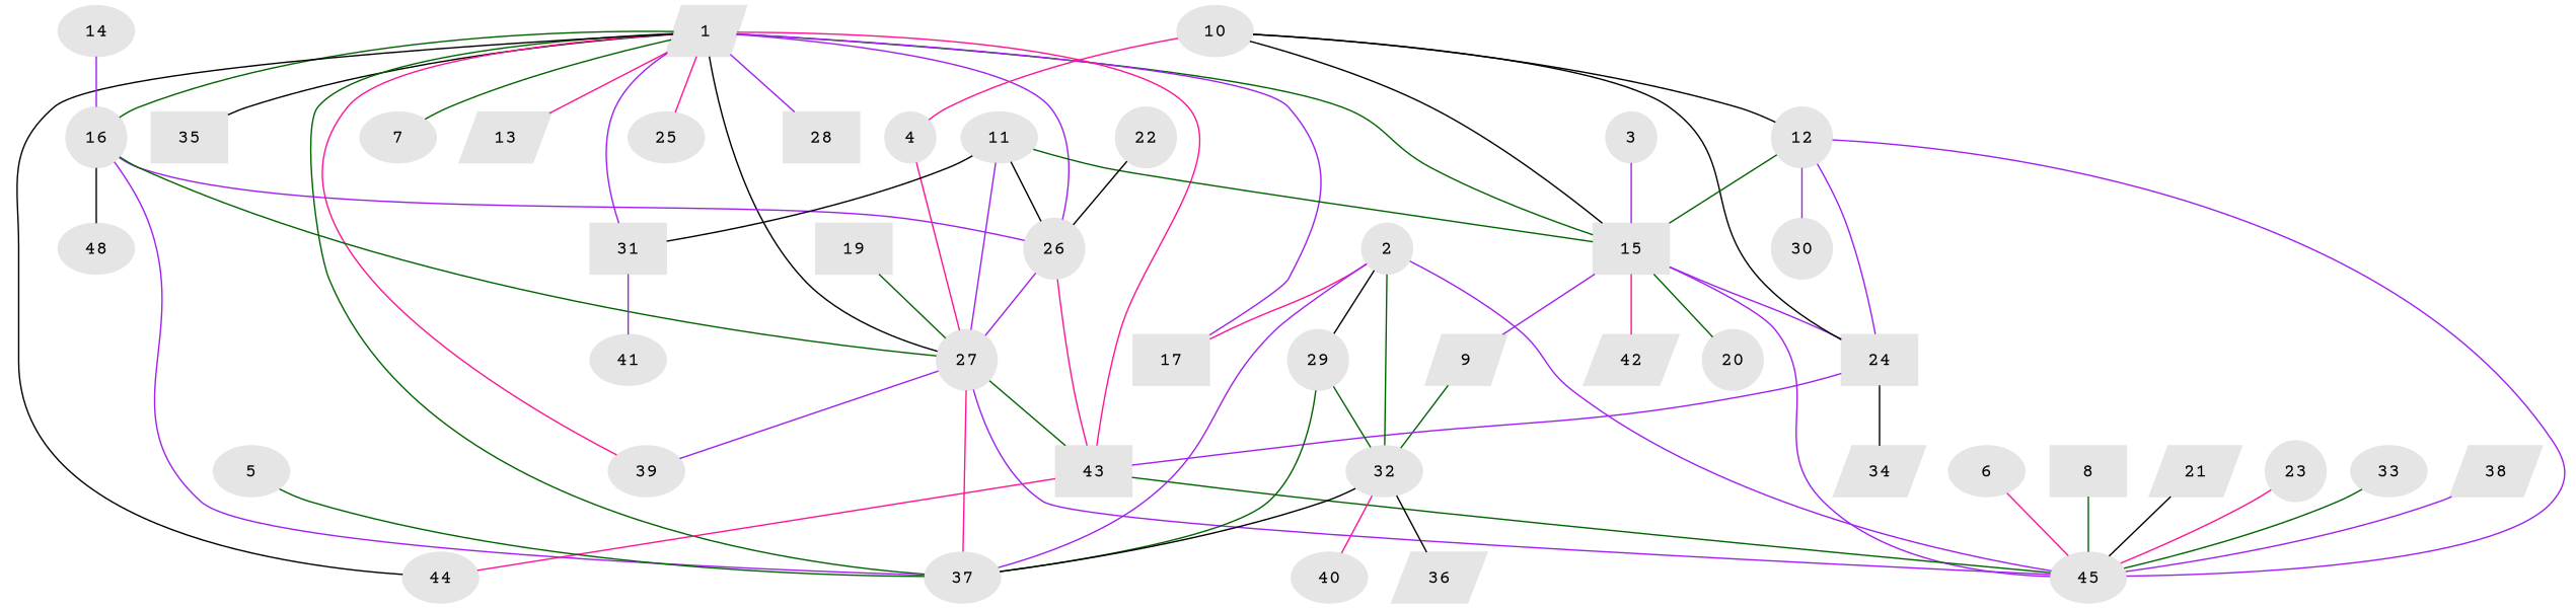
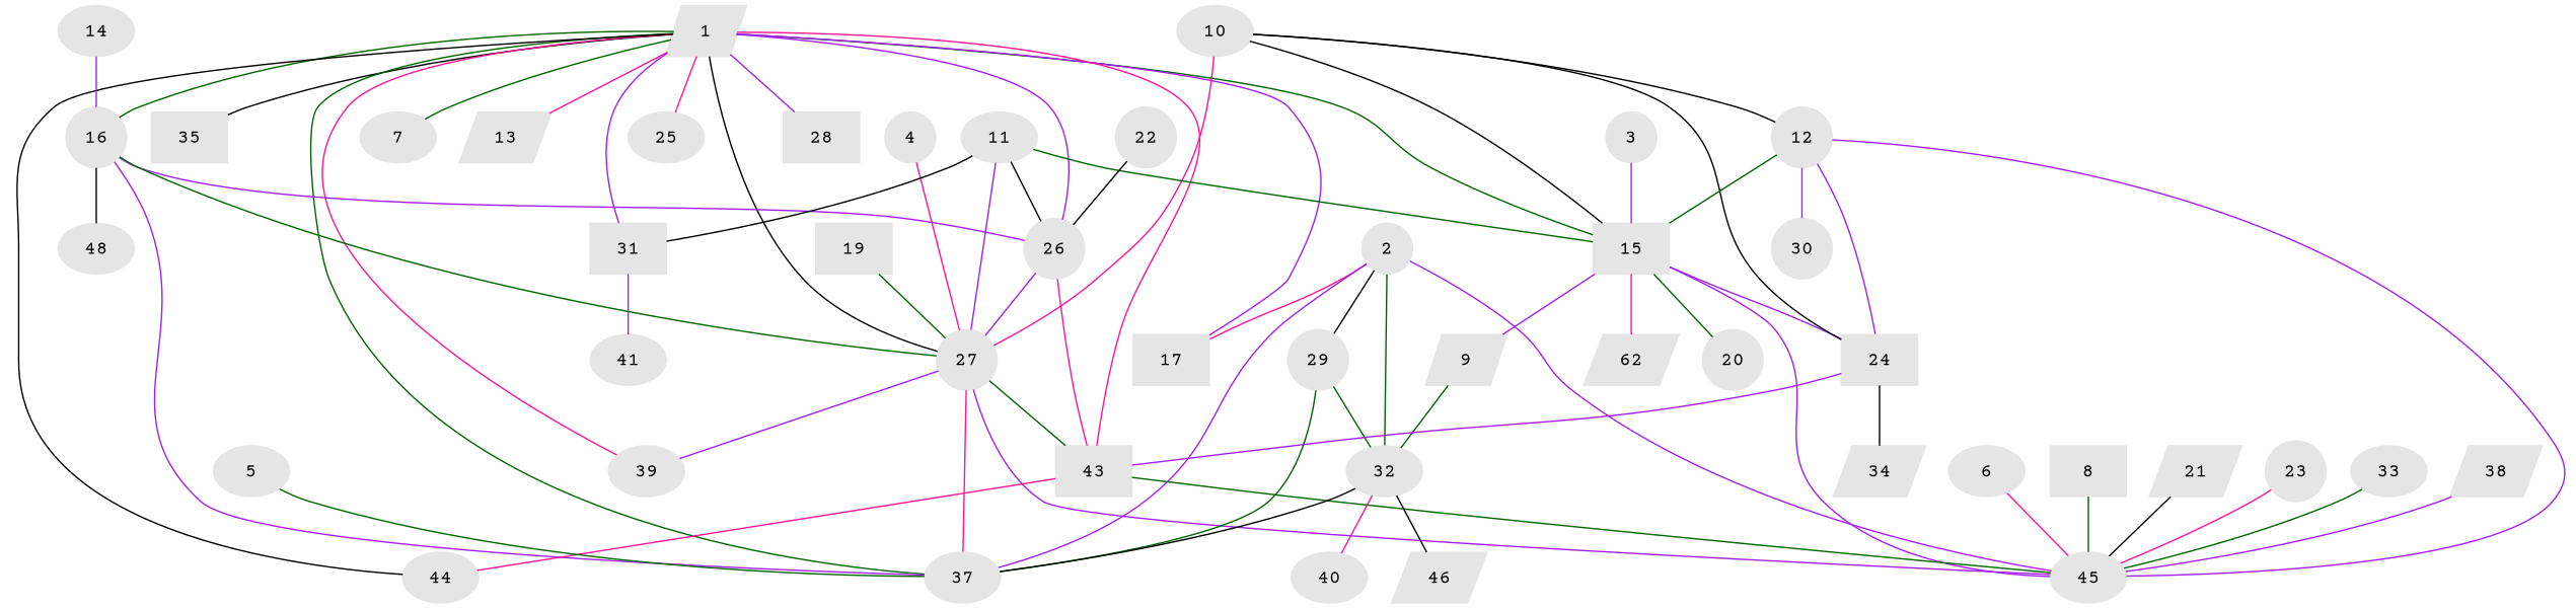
  graph {
    fontname="Courier Prime"
    node [color=gray90 fontname="Courier Prime" shape=ellipse style=filled]
    edge [color=purple fontname="Courier Prime" weight=1.0]
    1 [shape=parallelogram]
    7
    13 [shape=parallelogram]
    15 [shape=box]
    16 [shape=circle]
    17 [shape=box]
    25
    26 [shape=circle]
    27 [shape=circle]
    28 [shape=box]
    31 [shape=box]
    35 [shape=box]
    37
    39
    43 [shape=box]
    44
    45
    9 [shape=parallelogram]
    24 [shape=box]
    20 [shape=circle]
-   42 [shape=parallelogram]
+   42 [shape=parallelogram label=62]
    n22 [label=48]
    41
    2 [shape=circle]
    29 [shape=circle]
    32
-   36 [shape=parallelogram]
+   36 [shape=parallelogram label=46]
    40
    3 [shape=circle]
    4 [shape=circle]
    5
    6
    8 [shape=box]
    10
    12 [shape=circle]
    30 [shape=circle]
    34 [shape=parallelogram]
    11
    14
    19 [shape=box]
    21 [shape=parallelogram]
    22 [shape=circle]
    23 [shape=circle]
    33
    38 [shape=parallelogram]
    1 -- 7 [color=darkgreen]
    1 -- 13 [color=deeppink]
    1 -- 15 [color=darkgreen]
    1 -- 16 [color=darkgreen]
    1 -- 17 [weight=3.0]
    1 -- 25 [color=deeppink]
    1 -- 26 [weight=2.0]
    1 -- 27 [color=black]
    1 -- 28
    1 -- 31
    1 -- 35 [color=black]
    1 -- 37 [color=darkgreen]
    1 -- 39 [color=deeppink]
    1 -- 43 [color=deeppink]
    1 -- 44 [color=black]
    15 -- 45
    15 -- 9
    15 -- 24
    15 -- 20 [color=darkgreen]
    15 -- 42 [color=deeppink]
    16 -- 26
    16 -- 27 [color=darkgreen]
    16 -- 37
    16 -- n22 [color=black]
    26 -- 27
    26 -- 43 [color=deeppink]
    27 -- 37 [color=deeppink]
    27 -- 39
    27 -- 43 [color=darkgreen]
    27 -- 45
    31 -- 41
    43 -- 44 [color=deeppink]
    43 -- 45 [color=darkgreen]
    9 -- 32 [color=darkgreen]
    24 -- 43
    24 -- 34 [color=black]
    2 -- 17 [color=deeppink]
    2 -- 37
    2 -- 45
    2 -- 29 [color=black]
    2 -- 32 [color=darkgreen]
    29 -- 37 [color=darkgreen]
    29 -- 32 [color=darkgreen]
    32 -- 37 [color=black]
    32 -- 36 [color=black]
    32 -- 40 [color=deeppink]
    3 -- 15
    4 -- 27 [color=deeppink]
    5 -- 37 [color=darkgreen]
    6 -- 45 [color=deeppink]
    8 -- 45 [color=darkgreen]
    10 -- 15 [color=black]
-   10 -- 4 [color=deeppink weight=2.0]
+   10 -- 27 [color=deeppink weight=2.0]
    10 -- 24 [color=black]
    10 -- 12 [color=black]
    12 -- 15 [color=darkgreen]
    12 -- 45
    12 -- 24
    12 -- 30
    11 -- 15 [color=darkgreen]
    11 -- 26 [color=black]
    11 -- 27
    11 -- 31 [color=black]
    14 -- 16
    19 -- 27 [color=darkgreen]
    21 -- 45 [color=black]
    22 -- 26 [color=black]
    23 -- 45 [color=deeppink]
    33 -- 45 [color=darkgreen]
    38 -- 45
  }
